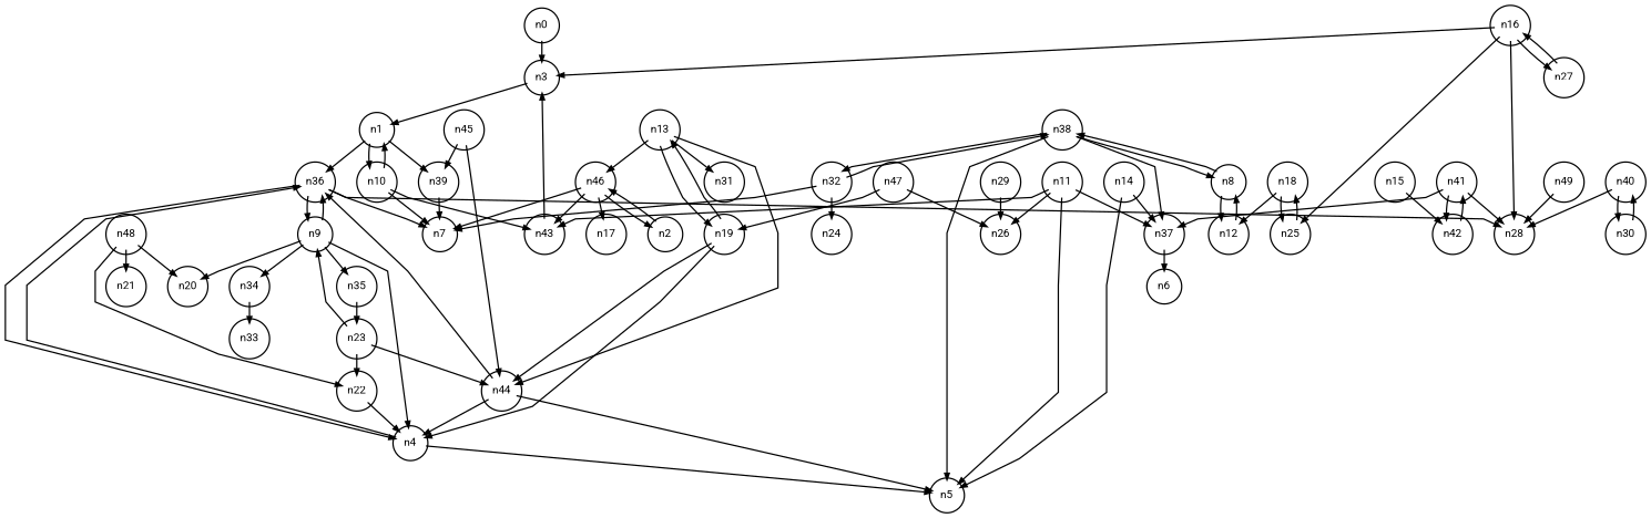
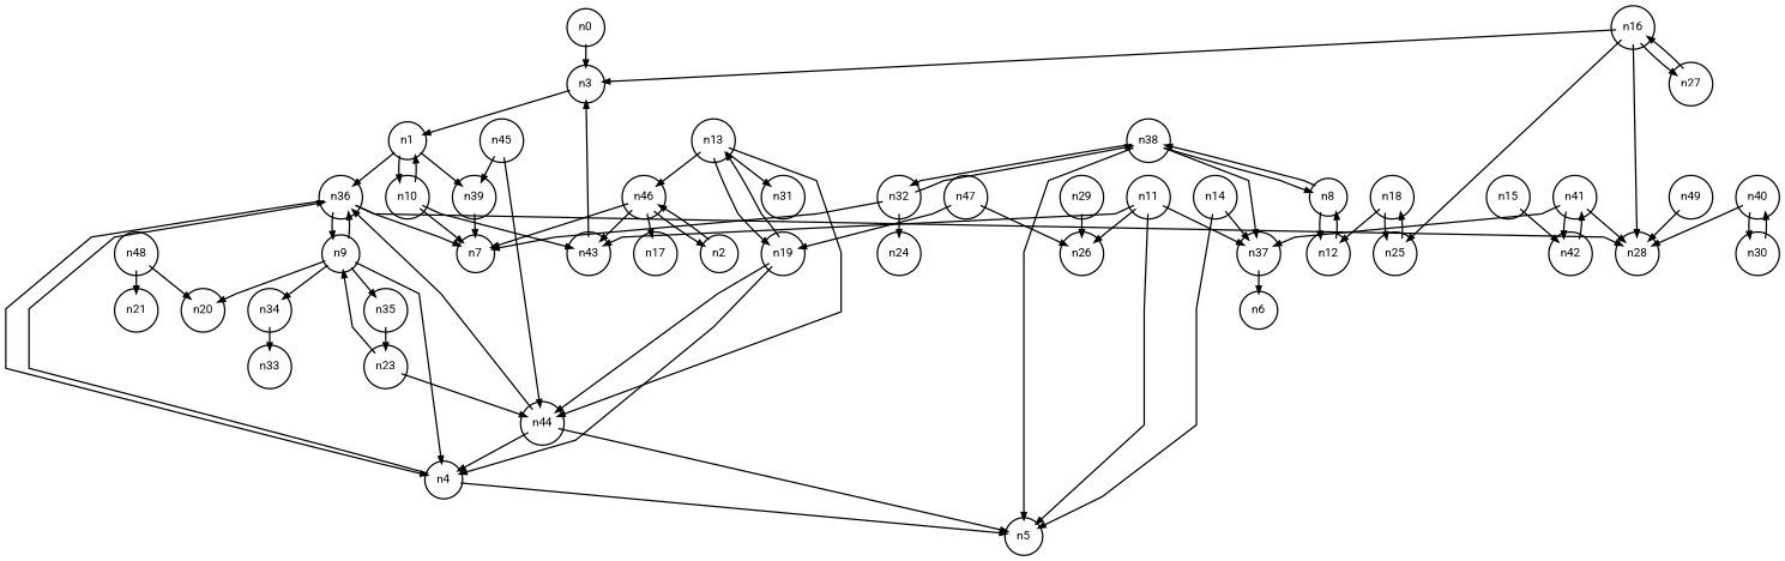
  digraph {
    fontname=Roboto
    fontsize=8
    nodesep=0.22
    nodesize=0.16
    ranksep=0.22
    splines=polyline
    node [fixedsize=shape fontname=Roboto fontsize=8 shape=circle]
    edge [arrowsize=0.5 fontname=Roboto]
    n3 [width=0.32]
    n1 [width=0.32]
    n10 [width=0.32]
    n36 [width=0.32]
    n39 [width=0.32]
    n7 [width=0.32]
    n43 [width=0.32]
    n4 [width=0.32]
    n28 [width=0.32]
    n9 [width=0.32]
    n0 [width=0.32]
    n5 [width=0.32]
    n20 [width=0.32]
    n34 [width=0.32]
    n35 [width=0.32]
    n33 [width=0.32]
    n23 [width=0.32]
    n46 [width=0.32]
    n17 [width=0.32]
    n2 [width=0.32]
    n12 [width=0.32]
    n8 [width=0.32]
    n38 [width=0.32]
    n37 [width=0.32]
    n32 [width=0.32]
    n6 [width=0.32]
    n24 [width=0.32]
    n44 [width=0.32]
-   n22 [width=0.32]
    n11 [width=0.32]
    n26 [width=0.32]
    n19 [width=0.32]
    n13 [width=0.32]
    n31 [width=0.32]
    n14 [width=0.32]
    n42 [width=0.32]
    n41 [width=0.32]
    n15 [width=0.32]
    n16 [width=0.32]
    n25 [width=0.32]
    n27 [width=0.32]
    n18 [width=0.32]
    n29 [width=0.32]
    n40 [width=0.32]
    n30 [width=0.32]
    n45 [width=0.32]
    n47 [width=0.32]
    n48 [width=0.32]
    n21 [width=0.32]
    n49 [width=0.32]
    n3 -> n1
    n1 -> n10
    n1 -> n36
    n1 -> n39
    n10 -> n1
    n10 -> n7
    n10 -> n43
    n36 -> n7
    n36 -> n4
    n36 -> n28
    n36 -> n9
    n39 -> n7
    n43 -> n3
    n4 -> n36
    n4 -> n5
    n9 -> n36
    n9 -> n4
    n9 -> n20
    n9 -> n34
    n9 -> n35
    n0 -> n3
    n34 -> n33
    n35 -> n23
    n23 -> n9
    n23 -> n44
-   n23 -> n22
    n46 -> n7
    n46 -> n43
    n46 -> n17
    n46 -> n2
    n2 -> n46
    n12 -> n8
    n8 -> n12
    n8 -> n38
    n38 -> n5
    n38 -> n8
    n38 -> n37
    n38 -> n32
    n37 -> n6
    n32 -> n7
    n32 -> n38
    n32 -> n24
    n44 -> n36
    n44 -> n4
    n44 -> n5
-   n22 -> n4
    n11 -> n43
    n11 -> n5
    n11 -> n37
    n11 -> n26
    n19 -> n4
    n19 -> n44
    n19 -> n13
    n13 -> n46
    n13 -> n44
    n13 -> n19
    n13 -> n31
    n14 -> n5
    n14 -> n37
    n42 -> n41
    n41 -> n28
    n41 -> n37
    n41 -> n42
    n15 -> n42
    n16 -> n3
    n16 -> n28
    n16 -> n25
    n16 -> n27
    n25 -> n18
    n27 -> n16
    n18 -> n12
    n18 -> n25
    n29 -> n26
    n40 -> n28
    n40 -> n30
    n30 -> n40
    n45 -> n39
    n45 -> n44
    n47 -> n26
    n47 -> n19
    n48 -> n20
-   n48 -> n22
    n48 -> n21
    n49 -> n28
  }
